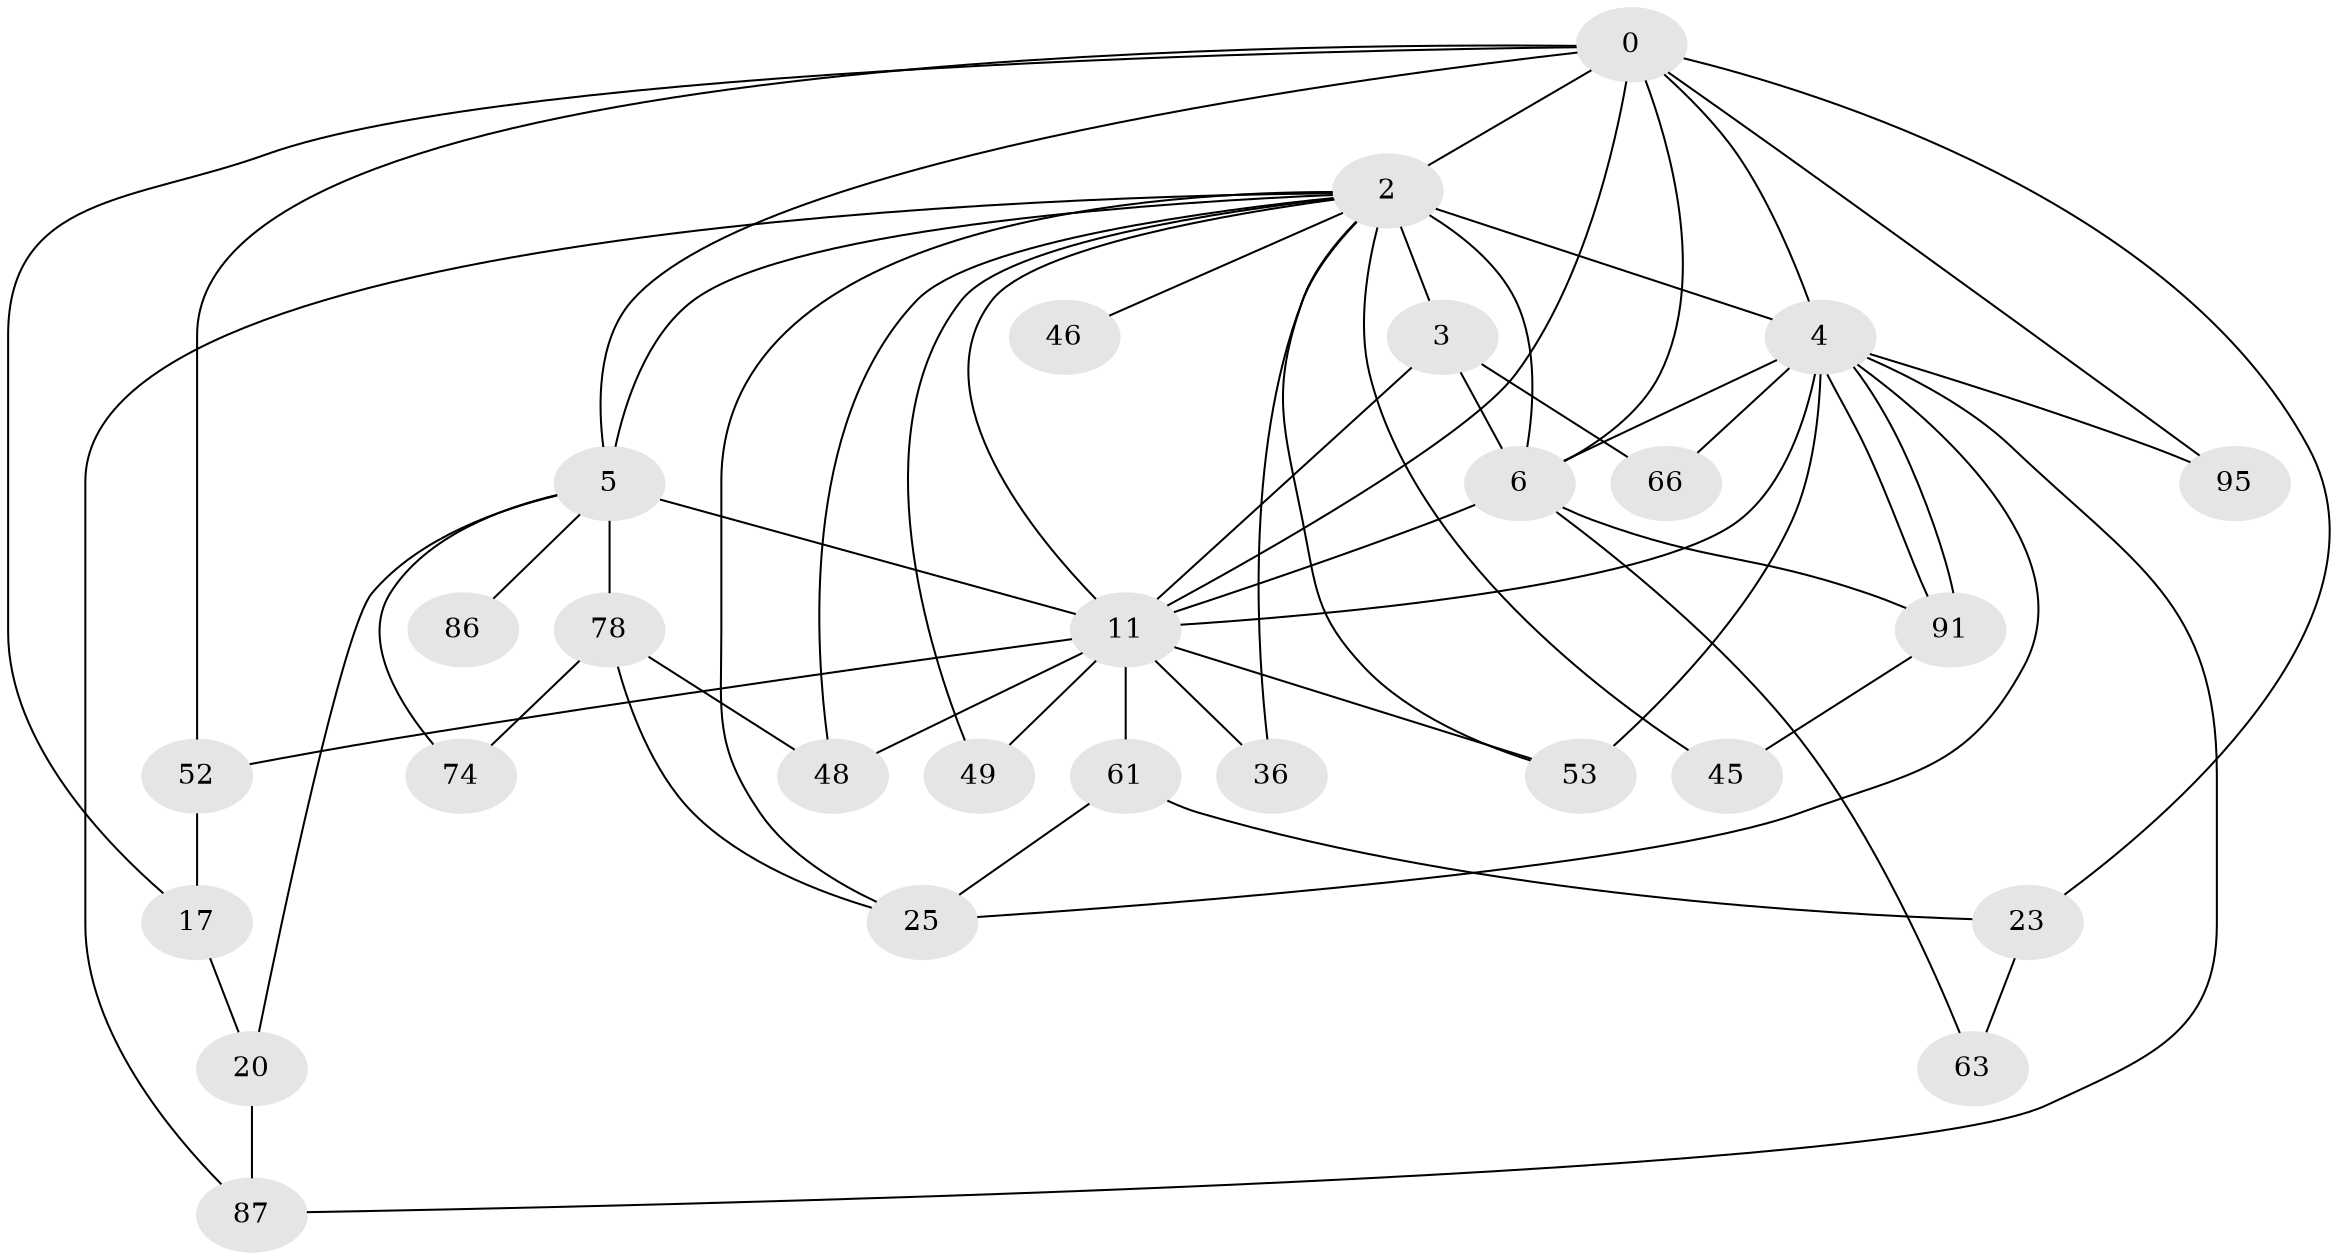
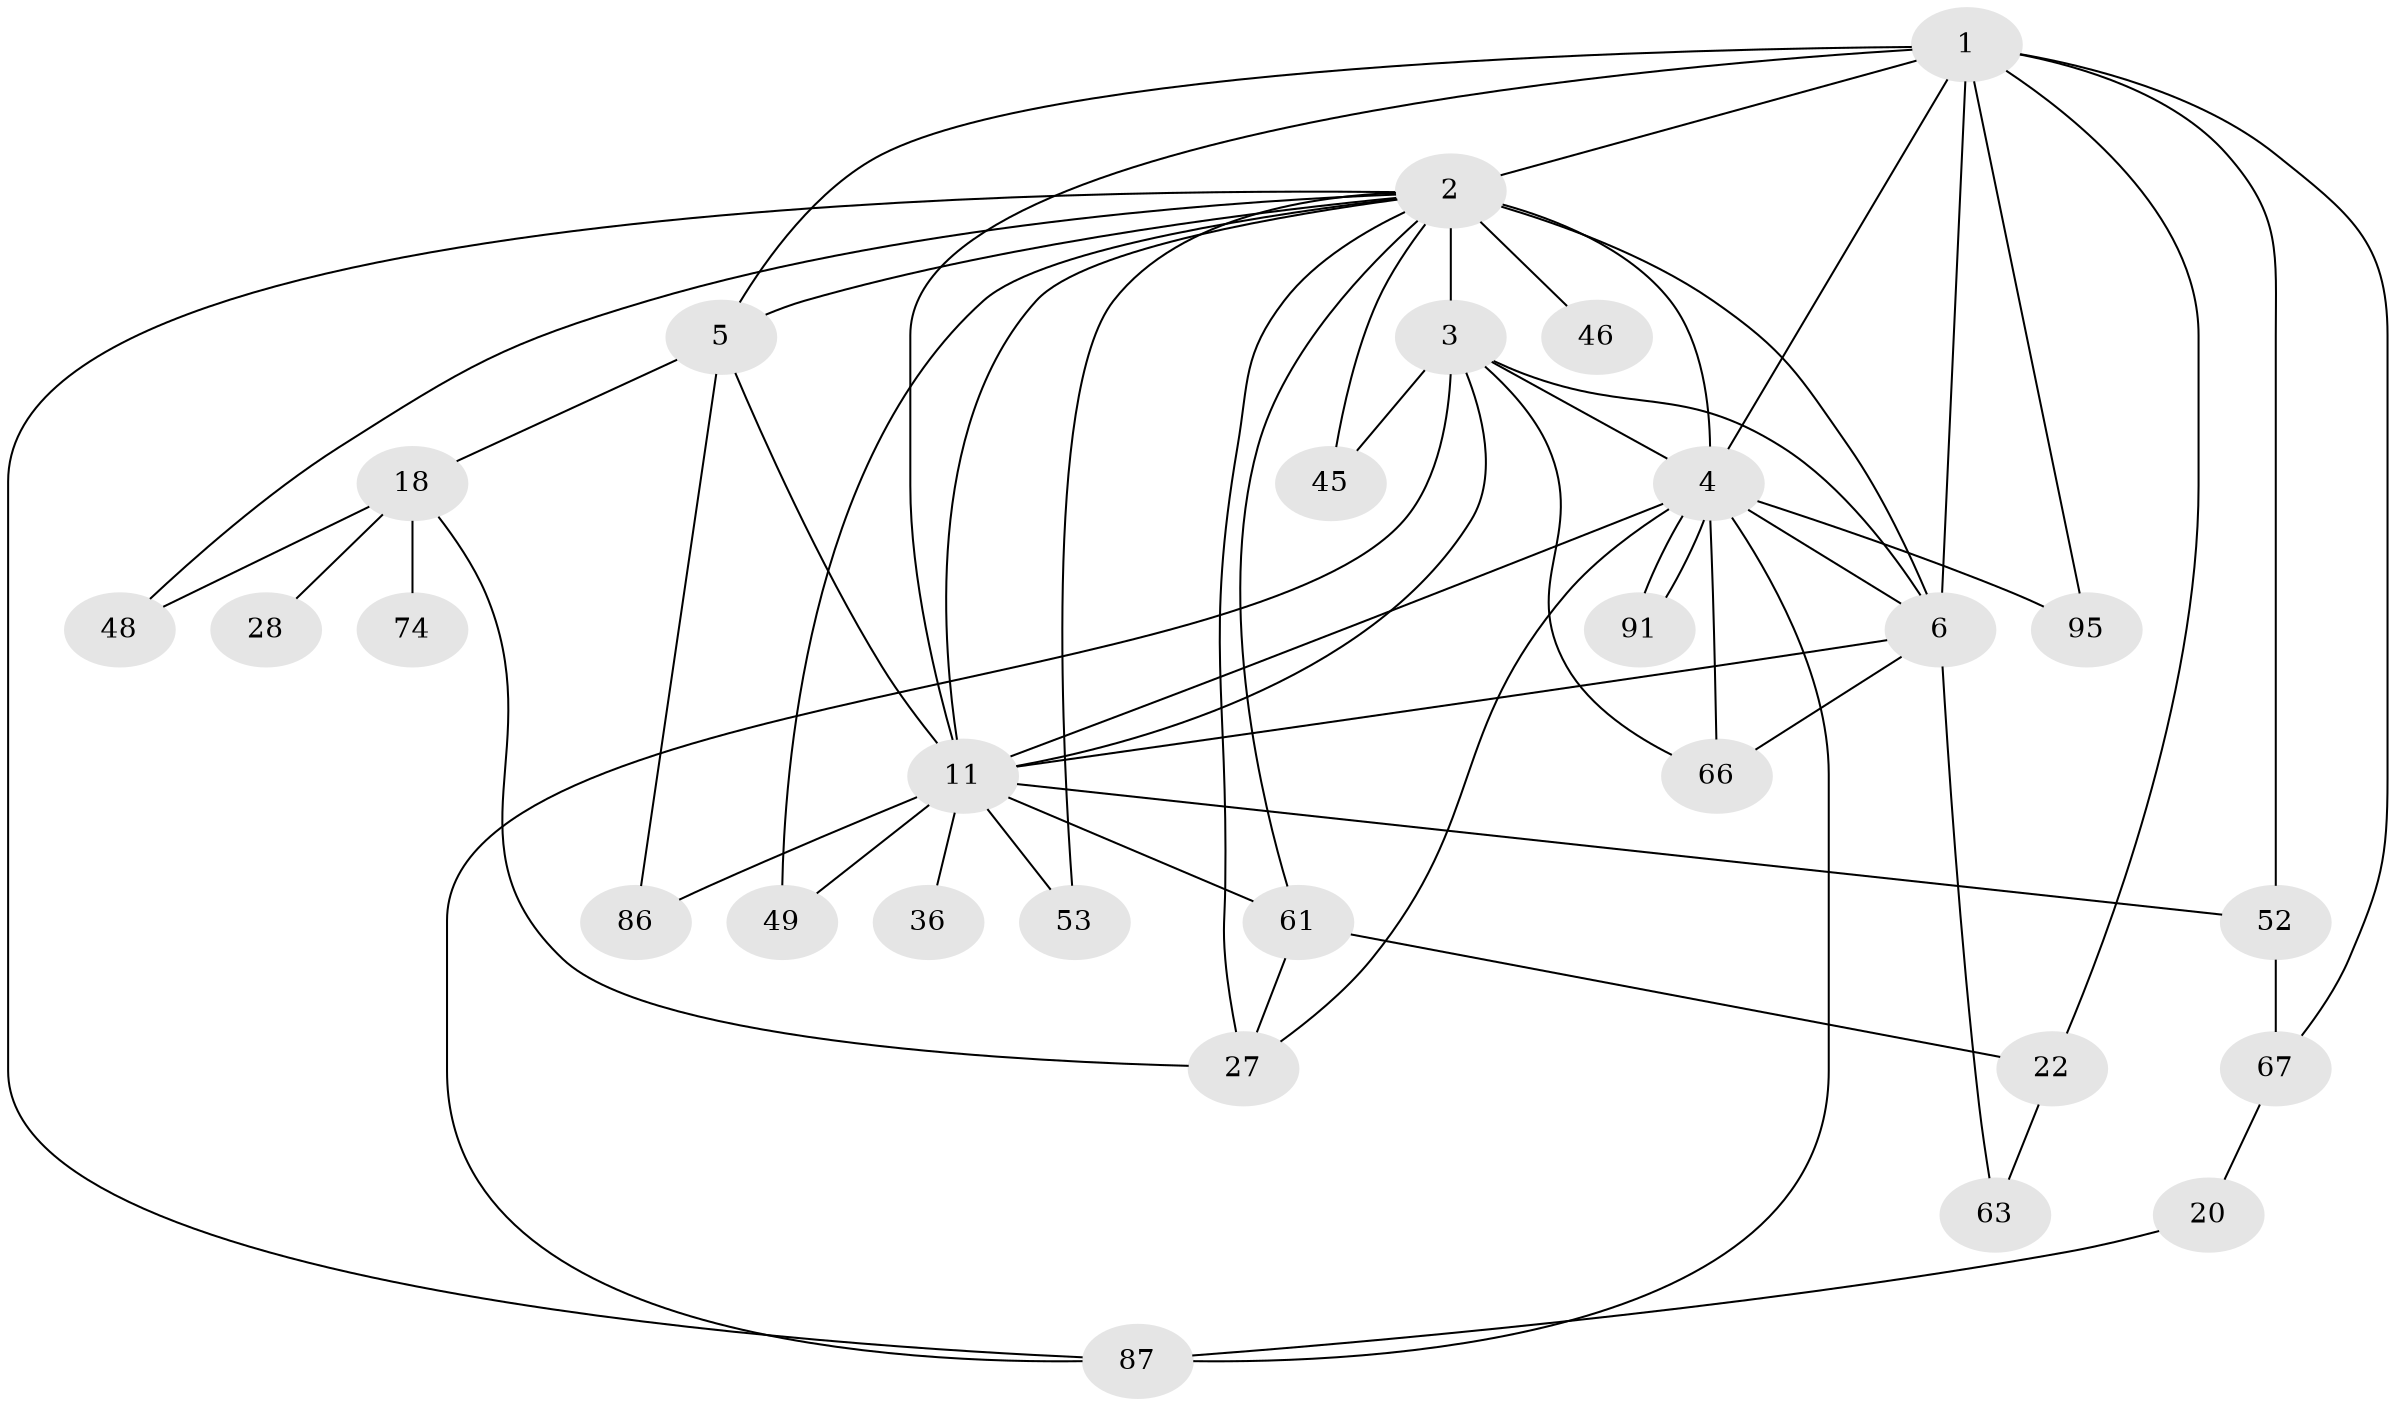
  graph {
    fontname="DejaVu Serif"
    node [color=gray90 fontname="DejaVu Serif" style=filled]
    edge [fontname="DejaVu Serif"]
-   1 [super="+14" label=0]
+   1 [super="+14"]
    2 [super="+7"]
    4 [super="+8"]
    5 [super="+29"]
    6 [super="+9"]
    n6 [label=11 super="+11"]
    n7 [label=52]
-   17 [super="+20"]
-   23 [super="+41"]
+   17 [super="+20" label=67]
+   23 [super="+41" label=22]
    n10 [label=95]
    3 [super="+52"]
    n12 [label=61 super="+48"]
    n13 [label=45]
-   27 [super="+49" label=25]
+   27 [super="+49"]
    n15 [label=87 super="+40"]
    n16 [label=49]
    46
    n18 [label=48]
    n19 [label=53]
    n20 [label=66 super="+51"]
    n21 [label=91]
-   18 [super="+19" label=78]
+   18 [super="+19"]
    n23 [label=20 super="+38"]
    n24 [label=86]
    n25 [label=74]
    n26 [label=63]
    36 [super="+42"]
+   28
    1 -- 2 [weight=2]
    1 -- 4 [weight=2]
    1 -- 5
    1 -- 6 [weight=2]
    1 -- n6 [weight=2]
    1 -- n7
    1 -- 17
    1 -- 23
    1 -- n10
    2 -- 4 [weight=4]
    2 -- 5 [weight=2]
    2 -- 6 [weight=4]
    2 -- n6 [weight=2]
    2 -- 3 [weight=2]
-   2 -- 36
+   2 -- n12
    2 -- n13
    2 -- 27
    2 -- n15
    2 -- n16
    2 -- 46
    2 -- n18
    2 -- n19
    4 -- 6 [weight=4]
    4 -- n6 [weight=2]
    4 -- n10
    4 -- 27
    4 -- n15
    4 -- n20
    4 -- n21
    4 -- n21
    5 -- n6 [weight=2]
    5 -- 18
-   5 -- n23
    5 -- n24
-   5 -- n25
    6 -- n6 [weight=3]
-   6 -- n21
+   6 -- n20
    6 -- n26
    n6 -- n7
    n6 -- n12
    n6 -- n16
    n6 -- n19
-   n6 -- n18
+   n6 -- n24
    n6 -- 36
    n7 -- 17
    17 -- n23
    23 -- n26
-   n19 -- 4 [weight=3]
+   3 -- 4 [weight=3]
    3 -- 6 [weight=2]
    3 -- n6
-   n21 -- n13
+   3 -- n13
+   3 -- n15
    3 -- n20
    n12 -- 23
    n12 -- 27
    18 -- 27
    18 -- n18
    18 -- n25
+   18 -- 28
    n23 -- n15
  }
